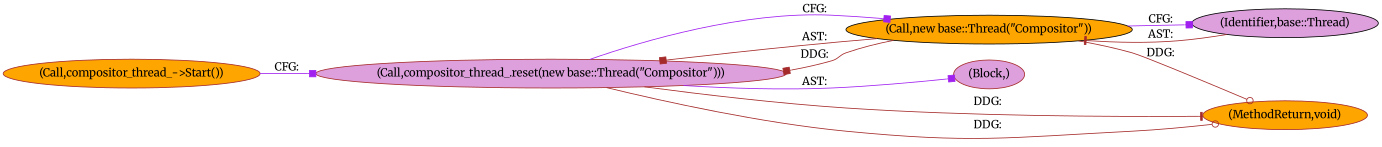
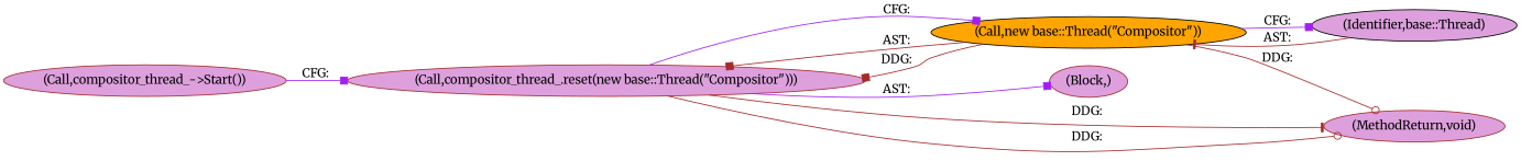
  digraph {
    fontname=Merriweather
    rankdir=LR
    node [color=brown fillcolor=plum fontname=Merriweather style=filled]
    edge [arrowhead=box color=brown fontname=Merriweather]
    n1 [label="(Call,compositor_thread_.reset(new base::Thread(\"Compositor\")))"]
    n2 [color=black fillcolor=orange label="(Call,new base::Thread(\"Compositor\"))"]
    n3 [label="(Block,)"]
-   n4 [fillcolor=orange label="(MethodReturn,void)"]
+   n4 [label="(MethodReturn,void)"]
    n5 [color=black label="(Identifier,base::Thread)"]
-   n6 [fillcolor=orange label="(Call,compositor_thread_->Start())"]
+   n6 [label="(Call,compositor_thread_->Start())"]
    n1 -> n2 [color=purple label="CFG: "]
    n1 -> n3 [color=purple label="AST: "]
    n1 -> n4 [arrowhead=tee label="DDG: "]
    n1 -> n4 [arrowhead=odot label="DDG: "]
    n2 -> n1 [label="AST: "]
    n2 -> n1 [label="DDG: "]
    n2 -> n4 [arrowhead=odot label="DDG: "]
    n2 -> n5 [color=purple label="CFG: "]
    n5 -> n2 [arrowhead=tee label="AST: "]
    n6 -> n1 [color=purple label="CFG: "]
  }
